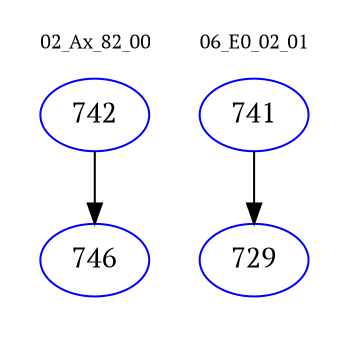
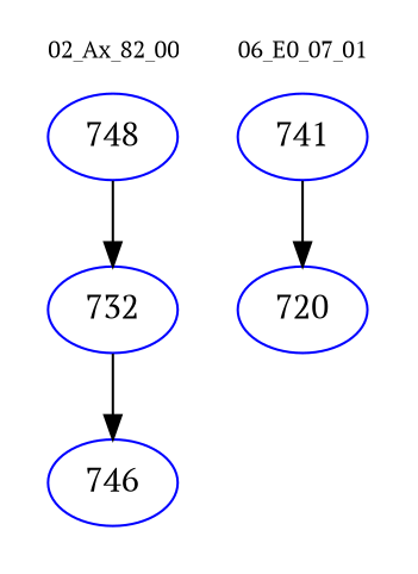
  digraph {
    fontname="PT Serif"
    node [color=blue fontname="PT Serif"]
    edge [color=black fontname="PT Serif"]
-   n2 [label=742]
+   n1 [label=748]
+   n2 [label=732]
    n3 [label=746]
    n4 [label=741]
-   n5 [label=729]
+   n5 [label=720]
    subgraph cluster_1 {
      color=white
      fontsize=10
      label="02_Ax_82_00"
+     n1
      n2
      n3
    }
    subgraph cluster_2 {
      color=white
      fontsize=10
-     label="06_E0_02_01"
+     label="06_E0_07_01"
      n4
      n5
    }
+   n1 -> n2
    n2 -> n3
    n4 -> n5
  }
